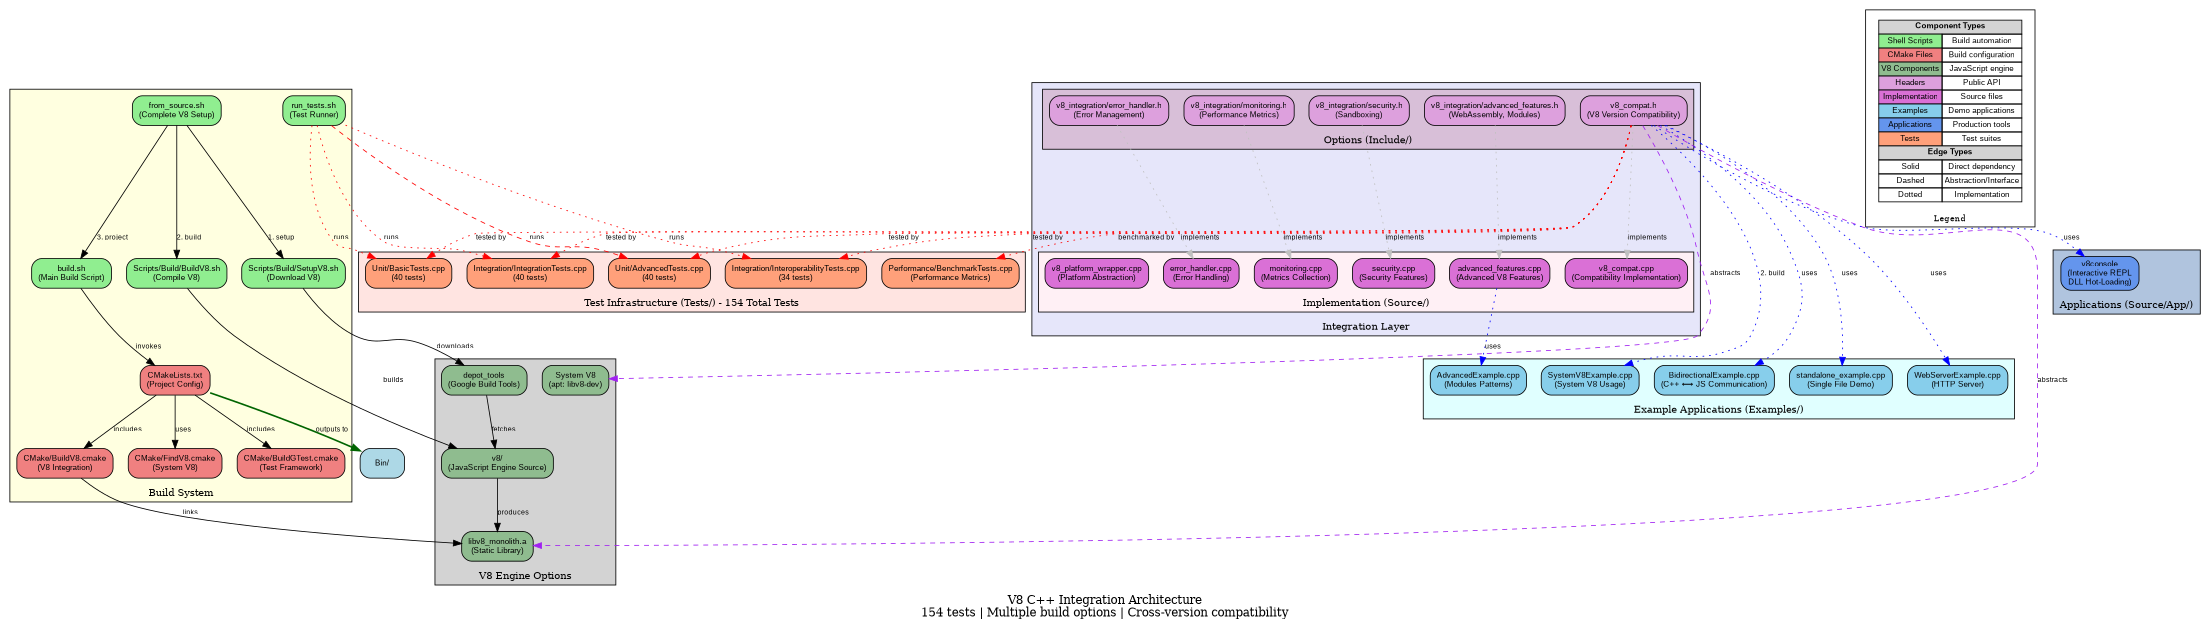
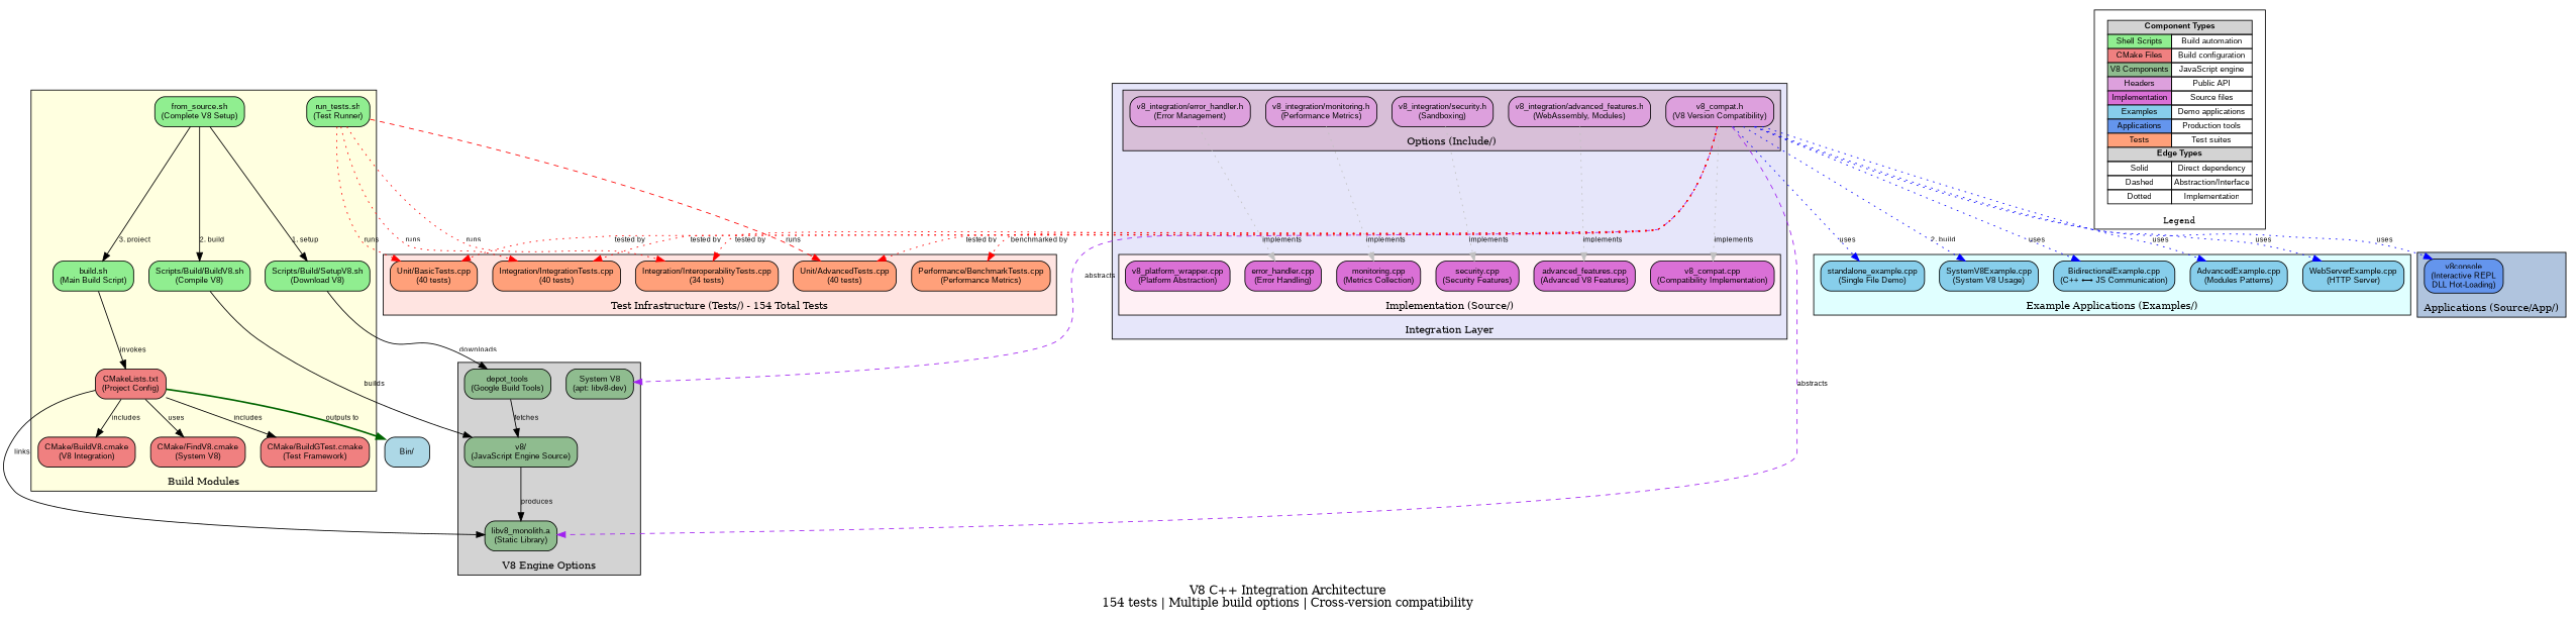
  digraph {
    compound=true
    label="V8 C++ Integration Architecture\n154 tests | Multiple build options | Cross-version compatibility"
    labelloc=b
    rankdir=TB
    node [fillcolor=orchid fontname=Arial fontsize=10 shape=box style="rounded,filled"]
    edge [color=black fontname=Arial fontsize=9 style=dotted]
    n1 [fillcolor=lightgreen label="build.sh\n(Main Build Script)"]
    n2 [fillcolor=lightgreen label="from_source.sh\n(Complete V8 Setup)"]
    n3 [fillcolor=lightgreen label="Scripts/Build/SetupV8.sh\n(Download V8)"]
    n4 [fillcolor=lightgreen label="Scripts/Build/BuildV8.sh\n(Compile V8)"]
    n5 [fillcolor=lightgreen label="run_tests.sh\n(Test Runner)"]
    n6 [fillcolor=lightcoral label="CMakeLists.txt\n(Project Config)"]
    n7 [fillcolor=lightcoral label="CMake/BuildV8.cmake\n(V8 Integration)"]
    n8 [fillcolor=lightcoral label="CMake/FindV8.cmake\n(System V8)"]
    n9 [fillcolor=lightcoral label="CMake/BuildGTest.cmake\n(Test Framework)"]
    n10 [fillcolor=darkseagreen label="depot_tools\n(Google Build Tools)"]
    n11 [fillcolor=darkseagreen label="v8/\n(JavaScript Engine Source)"]
    n12 [fillcolor=darkseagreen label="libv8_monolith.a\n(Static Library)"]
    n13 [fillcolor=darkseagreen label="System V8\n(apt: libv8-dev)"]
    n14 [fillcolor=plum label="v8_compat.h\n(V8 Version Compatibility)"]
    n15 [fillcolor=plum label="v8_integration/error_handler.h\n(Error Management)"]
    n16 [fillcolor=plum label="v8_integration/monitoring.h\n(Performance Metrics)"]
    n17 [fillcolor=plum label="v8_integration/security.h\n(Sandboxing)"]
    n18 [fillcolor=plum label="v8_integration/advanced_features.h\n(WebAssembly, Modules)"]
    n19 [label="v8_compat.cpp\n(Compatibility Implementation)"]
    n20 [label="error_handler.cpp\n(Error Handling)"]
    n21 [label="monitoring.cpp\n(Metrics Collection)"]
    n22 [label="security.cpp\n(Security Features)"]
    n23 [label="advanced_features.cpp\n(Advanced V8 Features)"]
    n24 [label="v8_platform_wrapper.cpp\n(Platform Abstraction)"]
    n25 [fillcolor=skyblue label="SystemV8Example.cpp\n(System V8 Usage)"]
    n26 [fillcolor=skyblue label="BidirectionalExample.cpp\n(C++ ⟷ JS Communication)"]
    n27 [fillcolor=skyblue label="AdvancedExample.cpp\n(Modules Patterns)"]
    n28 [fillcolor=skyblue label="WebServerExample.cpp\n(HTTP Server)"]
    n29 [fillcolor=skyblue label="standalone_example.cpp\n(Single File Demo)"]
    n30 [fillcolor=cornflowerblue label="v8console\n(Interactive REPL\nDLL Hot-Loading)"]
    n31 [fillcolor=lightsalmon label="Unit/BasicTests.cpp\n(40 tests)"]
    n32 [fillcolor=lightsalmon label="Unit/AdvancedTests.cpp\n(40 tests)"]
    n33 [fillcolor=lightsalmon label="Integration/IntegrationTests.cpp\n(40 tests)"]
    n34 [fillcolor=lightsalmon label="Integration/InteroperabilityTests.cpp\n(34 tests)"]
    n35 [fillcolor=lightsalmon label="Performance/BenchmarkTests.cpp\n(Performance Metrics)"]
    n36 [fillcolor=white label=<             <TABLE BORDER="0" CELLBORDER="1" CELLSPACING="0">             <TR><TD COLSPAN="2" BGCOLOR="lightgray"><B>Component Types</B></TD></TR>             <TR><TD BGCOLOR="lightgreen">Shell Scripts</TD><TD>Build automation</TD></TR>             <TR><TD BGCOLOR="lightcoral">CMake Files</TD><TD>Build configuration</TD></TR>             <TR><TD BGCOLOR="darkseagreen">V8 Components</TD><TD>JavaScript engine</TD></TR>             <TR><TD BGCOLOR="plum">Headers</TD><TD>Public API</TD></TR>             <TR><TD BGCOLOR="orchid">Implementation</TD><TD>Source files</TD></TR>             <TR><TD BGCOLOR="skyblue">Examples</TD><TD>Demo applications</TD></TR>             <TR><TD BGCOLOR="cornflowerblue">Applications</TD><TD>Production tools</TD></TR>             <TR><TD BGCOLOR="lightsalmon">Tests</TD><TD>Test suites</TD></TR>             <TR><TD COLSPAN="2" BGCOLOR="lightgray"><B>Edge Types</B></TD></TR>             <TR><TD>Solid</TD><TD>Direct dependency</TD></TR>             <TR><TD>Dashed</TD><TD>Abstraction/Interface</TD></TR>             <TR><TD>Dotted</TD><TD>Implementation</TD></TR>             </TABLE>         > shape=plaintext]
    "Bin/" [fillcolor=lightblue]
    subgraph cluster_1 {
      fillcolor=lightyellow
      fontsize=12
-     label="Build System"
+     label="Build Modules"
      style=filled
      n1
      n2
      n3
      n4
      n5
      n6
      n7
      n8
      n9
    }
    subgraph cluster_2 {
      fillcolor=lightgray
      fontsize=12
      label="V8 Engine Options"
      style=filled
      n10
      n11
      n12
      n13
    }
    subgraph cluster_3 {
      fillcolor=lavender
      fontsize=12
      label="Integration Layer"
      style=filled
      subgraph cluster_4 {
        fillcolor=thistle
        fontsize=12
        label="Options (Include/)"
        style=filled
        n14
        n15
        n16
        n17
        n18
      }
      subgraph cluster_5 {
        fillcolor=lavenderblush
        fontsize=12
        label="Implementation (Source/)"
        style=filled
        n19
        n20
        n21
        n22
        n23
        n24
      }
    }
    subgraph cluster_6 {
      fillcolor=lightcyan
      fontsize=12
      label="Example Applications (Examples/)"
      style=filled
      n25
      n26
      n27
      n28
      n29
    }
    subgraph cluster_7 {
      fillcolor=lightsteelblue
      fontsize=12
      label="Applications (Source/App/)"
      style=filled
      n30
    }
    subgraph cluster_8 {
      fillcolor=mistyrose
      fontsize=12
      label="Test Infrastructure (Tests/) - 154 Total Tests"
      style=filled
      n31
      n32
      n33
      n34
      n35
    }
    subgraph cluster_9 {
      fillcolor=white
      fontsize=10
      label=Legend
      style=filled
      n36
    }
    n1 -> n6 [label=invokes style=""]
    n2 -> n1 [label="3. project" style=""]
    n2 -> n3 [label="1. setup" style=""]
    n2 -> n4 [label="2. build" style=""]
    n3 -> n10 [label=downloads style=""]
    n4 -> n11 [label=builds style=""]
    n5 -> n31 [color=red label=runs]
    n5 -> n32 [color=red label=runs style=dashed]
    n5 -> n33 [color=red label=runs]
    n5 -> n34 [color=red label=runs]
    n6 -> n7 [label=includes style=""]
    n6 -> n8 [label=uses style=""]
    n6 -> n9 [label=includes style=""]
    n6 -> "Bin/" [color=darkgreen label="outputs to" style=bold]
-   n7 -> n12 [label=links style=""]
+   n6 -> n12 [label=links style=""]
    n10 -> n11 [label=fetches style=""]
    n11 -> n12 [label=produces style=""]
    n14 -> n12 [color=purple label=abstracts style=dashed]
    n14 -> n13 [color=purple label=abstracts style=dashed]
    n14 -> n19 [color=gray label=implements]
    n14 -> n25 [color=blue label="2. build"]
    n14 -> n26 [color=blue label=uses]
-   n23 -> n27 [color=blue label=uses]
+   n14 -> n27 [color=blue label=uses]
    n14 -> n28 [color=blue label=uses]
    n14 -> n29 [color=blue label=uses]
    n14 -> n30 [color=blue label=uses]
    n14 -> n31 [color=red label="tested by"]
    n14 -> n32 [color=red label="tested by"]
    n14 -> n33 [color=red label="tested by"]
    n14 -> n34 [color=red label="tested by"]
    n14 -> n35 [color=red label="benchmarked by"]
    n15 -> n20 [color=gray label=implements]
    n16 -> n21 [color=gray label=implements]
    n17 -> n22 [color=gray label=implements]
    n18 -> n23 [color=gray label=implements]
  }
